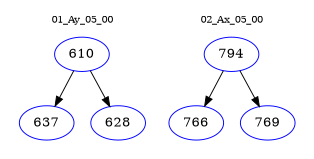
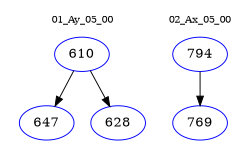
  digraph {
    node [color=blue]
    edge [color=black]
    n1 [label=610]
-   n2 [label=637]
+   n2 [label=647]
    n3 [label=628]
    n4 [label=794]
-   n5 [label=766]
    n6 [label=769]
    subgraph cluster_1 {
      color=white
      fontsize=10
      label="01_Ay_05_00"
      n1
      n2
      n3
    }
    subgraph cluster_2 {
      color=white
      fontsize=10
      label="02_Ax_05_00"
      n4
-     n5
      n6
    }
    n1 -> n2
    n1 -> n3
-   n4 -> n5
    n4 -> n6
  }
